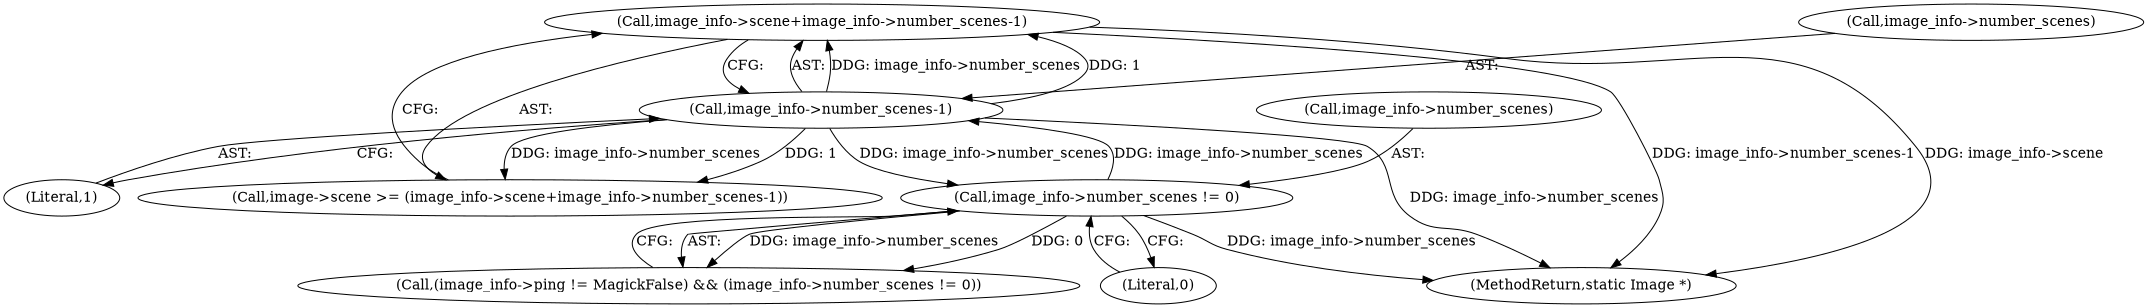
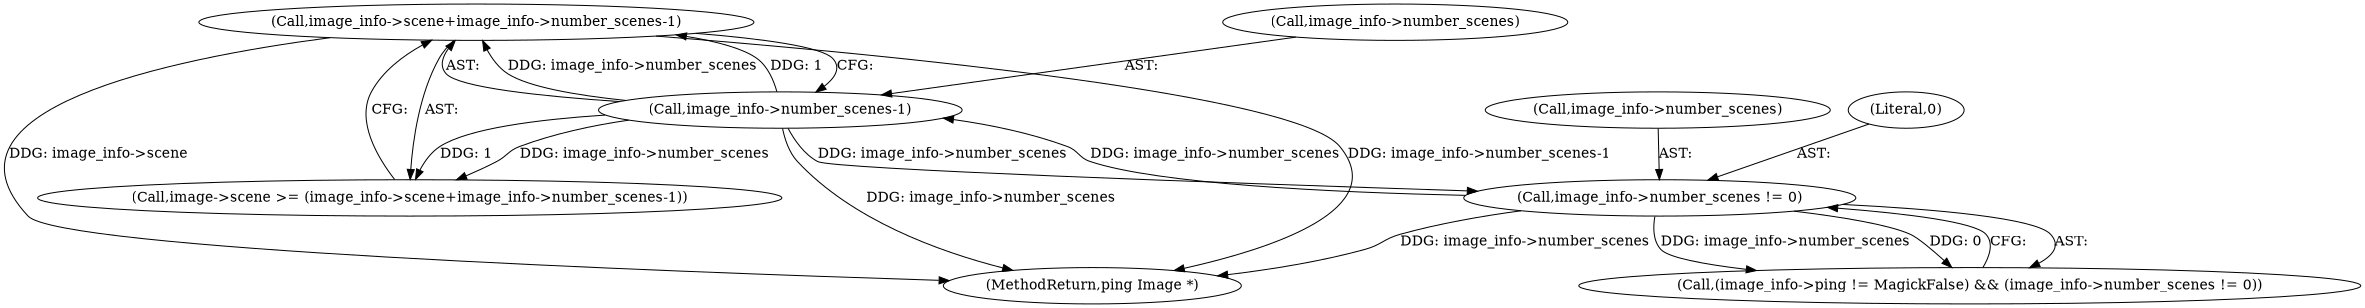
  digraph {
    n1 [label="(Call,image_info->scene+image_info->number_scenes-1)"]
    n2 [label="(Call,image_info->number_scenes-1)"]
    n3 [label="(Call,image->scene >= (image_info->scene+image_info->number_scenes-1))"]
-   n4 [label="(MethodReturn,static Image *)"]
+   n4 [label="(MethodReturn,ping Image *)"]
    n5 [label="(Call,image_info->number_scenes != 0)"]
-   n6 [label="(Literal,1)"]
    n7 [label="(Call,(image_info->ping != MagickFalse) && (image_info->number_scenes != 0))"]
    n8 [label="(Literal,0)"]
    n9 [label="(Call,image_info->number_scenes)"]
    n10 [label="(Call,image_info->number_scenes)"]
    n1 -> n2 [label="CFG: "]
    n1 -> n3 [label="AST: "]
    n1 -> n4 [label="DDG: image_info->number_scenes-1"]
    n1 -> n4 [label="DDG: image_info->scene"]
    n2 -> n1 [label="AST: "]
    n2 -> n1 [label="DDG: image_info->number_scenes"]
    n2 -> n1 [label="DDG: 1"]
    n2 -> n3 [label="DDG: image_info->number_scenes"]
    n2 -> n3 [label="DDG: 1"]
    n2 -> n4 [label="DDG: image_info->number_scenes"]
    n2 -> n5 [label="DDG: image_info->number_scenes"]
-   n2 -> n6 [label="CFG: "]
    n3 -> n1 [label="CFG: "]
    n5 -> n2 [label="DDG: image_info->number_scenes"]
    n5 -> n4 [label="DDG: image_info->number_scenes"]
    n5 -> n7 [label="AST: "]
    n5 -> n7 [label="DDG: image_info->number_scenes"]
    n5 -> n7 [label="DDG: 0"]
-   n5 -> n8 [label="CFG: "]
-   n6 -> n2 [label="AST: "]
    n7 -> n5 [label="CFG: "]
-   n8 -> n5 [label="CFG: "]
+   n8 -> n5 [label="AST: "]
    n9 -> n2 [label="AST: "]
    n10 -> n5 [label="AST: "]
  }
